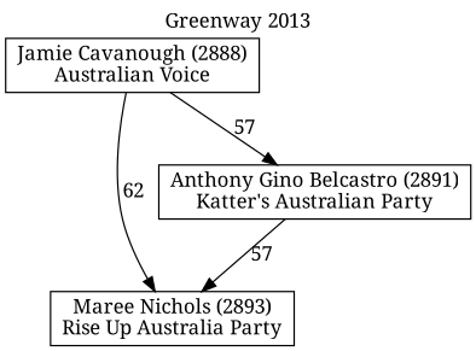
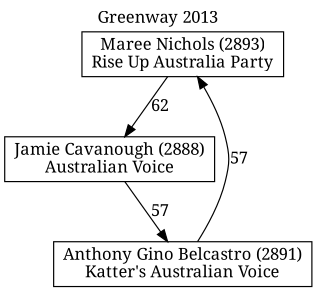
  digraph {
    fontname="Noto Serif"
    label="Greenway 2013"
    labelloc=t
    mclimit=10
    node [fontname="Noto Serif" shape=box]
    edge [fontname="Noto Serif"]
    n1 [label="Maree Nichols (2893)\nRise Up Australia Party"]
-   n2 [label="Anthony Gino Belcastro (2891)\nKatter's Australian Party"]
+   n2 [label="Anthony Gino Belcastro (2891)\nKatter's Australian Voice"]
    n3 [label="Jamie Cavanough (2888)\nAustralian Voice"]
    n2 -> n1 [label=57]
-   n3 -> n1 [label=62]
+   n1 -> n3 [label=62]
    n3 -> n2 [label=57]
  }
